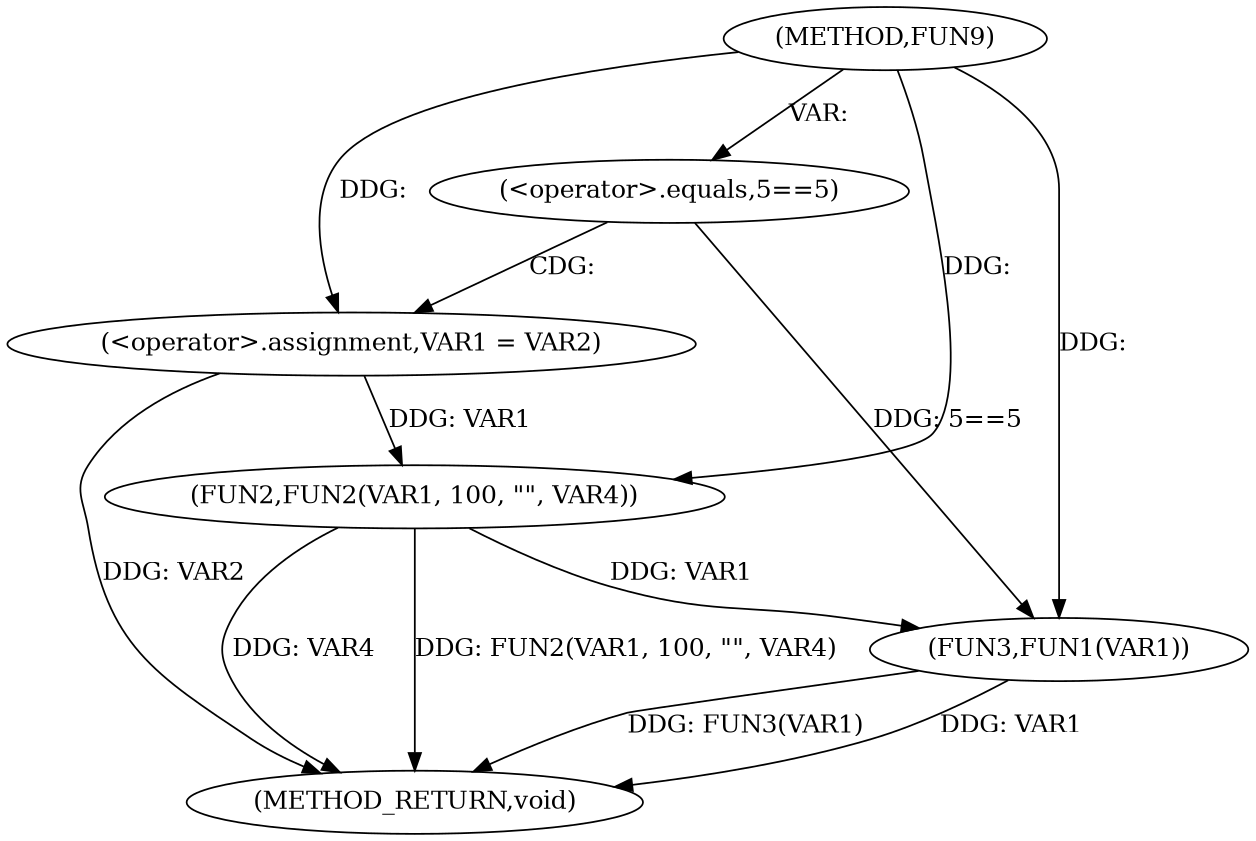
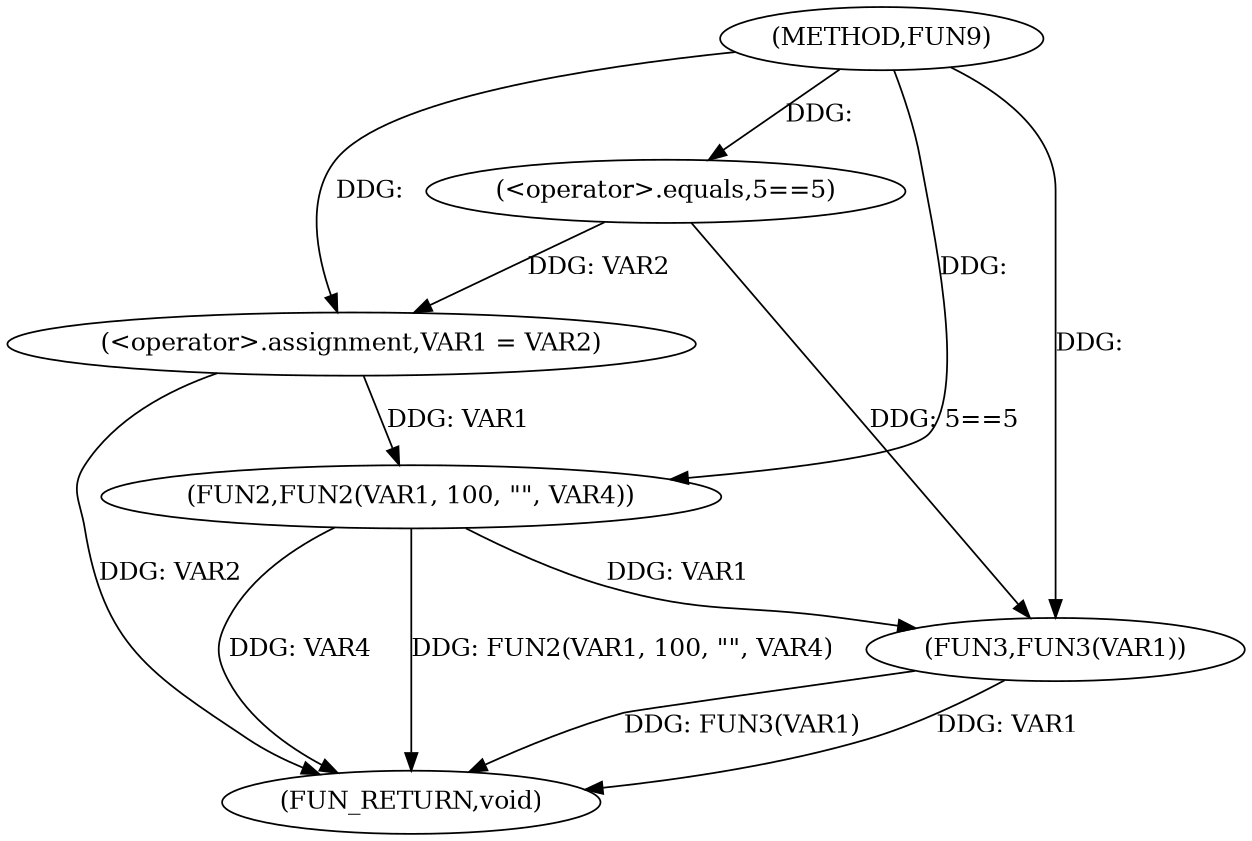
  digraph {
    n1 [label="(METHOD,FUN9)"]
    n2 [label="(<operator>.equals,5==5)"]
    n3 [label="(<operator>.assignment,VAR1 = VAR2)"]
    n4 [label="(FUN2,FUN2(VAR1, 100, \"\", VAR4))"]
-   n5 [label="(FUN3,FUN1(VAR1))"]
-   n6 [label="(METHOD_RETURN,void)"]
-   n1 -> n2 [label="VAR: "]
+   n5 [label="(FUN3,FUN3(VAR1))"]
+   n6 [label="(FUN_RETURN,void)"]
+   n1 -> n2 [label="DDG: "]
    n1 -> n3 [label="DDG: "]
    n1 -> n4 [label="DDG: "]
    n1 -> n5 [label="DDG: "]
-   n2 -> n3 [label="CDG: "]
+   n2 -> n3 [label="DDG: VAR2"]
    n2 -> n5 [label="DDG: 5==5"]
    n3 -> n4 [label="DDG: VAR1"]
    n3 -> n6 [label="DDG: VAR2"]
    n4 -> n5 [label="DDG: VAR1"]
    n4 -> n6 [label="DDG: VAR4"]
    n4 -> n6 [label="DDG: FUN2(VAR1, 100, \"\", VAR4)"]
    n5 -> n6 [label="DDG: VAR1"]
    n5 -> n6 [label="DDG: FUN3(VAR1)"]
  }
